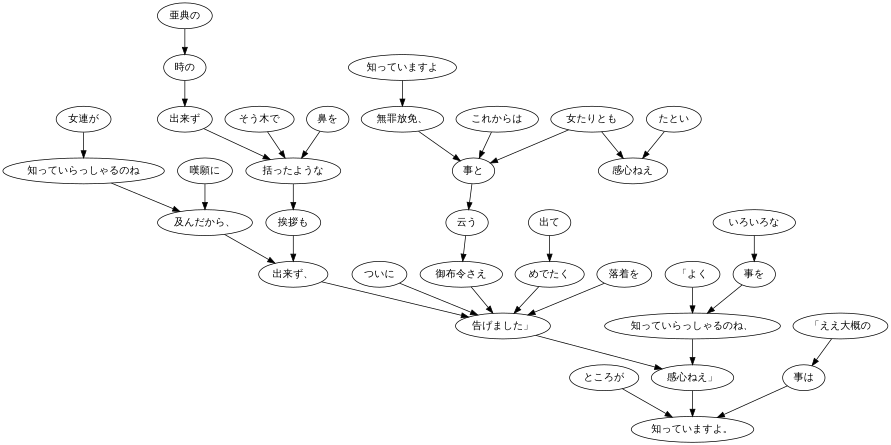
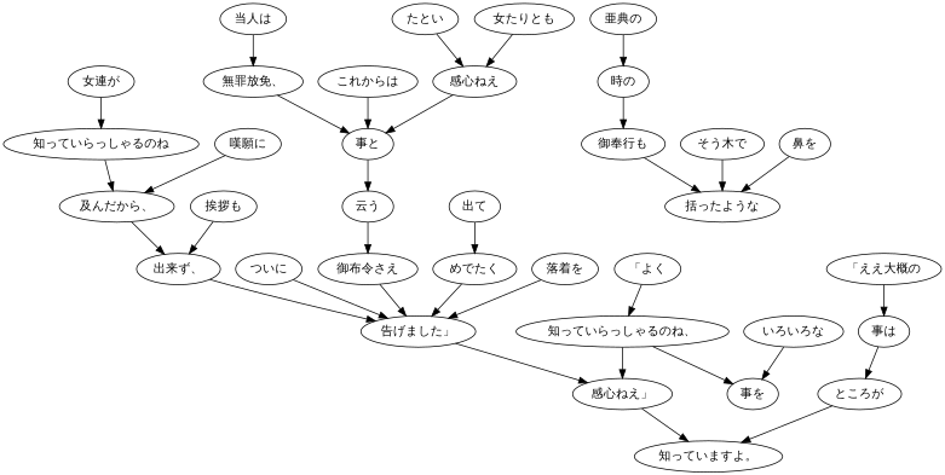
  digraph {
    n1 [label="ところが"]
    n2 [label="知っていますよ。"]
    n3 [label="亜典の"]
    n4 [label="時の"]
    n5 [label="女連が"]
    n6 [label="知っていらっしゃるのね"]
    n7 [label="及んだから、"]
    n8 [label="出来ず、"]
    n9 [label="嘆願に"]
    n10 [label="告げました」"]
-   n11 [label="出来ず"]
+   n11 [label="御奉行も"]
    n12 [label="括ったような"]
    n13 [label="挨拶も"]
    n14 [label="そう木で"]
    n15 [label="鼻を"]
    n16 [label="感心ねえ」"]
    n17 [label="ついに"]
-   n18 [label="知っていますよ"]
+   n18 [label="当人は"]
    n19 [label="無罪放免、"]
    n20 [label="事と"]
    n21 [label="云う"]
    n22 [label="これからは"]
    n23 [label="たとい"]
    n24 [label="感心ねえ"]
    n25 [label="女たりとも"]
    n26 [label="御布令さえ"]
    n27 [label="出て"]
    n28 [label="めでたく"]
    n29 [label="落着を"]
    n30 [label="「よく"]
    n31 [label="知っていらっしゃるのね、"]
    n32 [label="いろいろな"]
    n33 [label="事を"]
    n34 [label="「ええ大概の"]
    n35 [label="事は"]
    n1 -> n2
    n3 -> n4
    n4 -> n11
    n5 -> n6
    n6 -> n7
    n7 -> n8
    n8 -> n10
    n9 -> n7
    n10 -> n16
    n11 -> n12
-   n12 -> n13
    n13 -> n8
    n14 -> n12
    n15 -> n12
    n16 -> n2
    n17 -> n10
    n18 -> n19
    n19 -> n20
    n20 -> n21
    n21 -> n26
    n22 -> n20
    n23 -> n24
-   n25 -> n20
+   n24 -> n20
    n25 -> n24
    n26 -> n10
    n27 -> n28
    n28 -> n10
    n29 -> n10
    n30 -> n31
    n31 -> n16
    n32 -> n33
-   n33 -> n31
+   n31 -> n33
    n34 -> n35
-   n35 -> n2
+   n35 -> n1
  }
